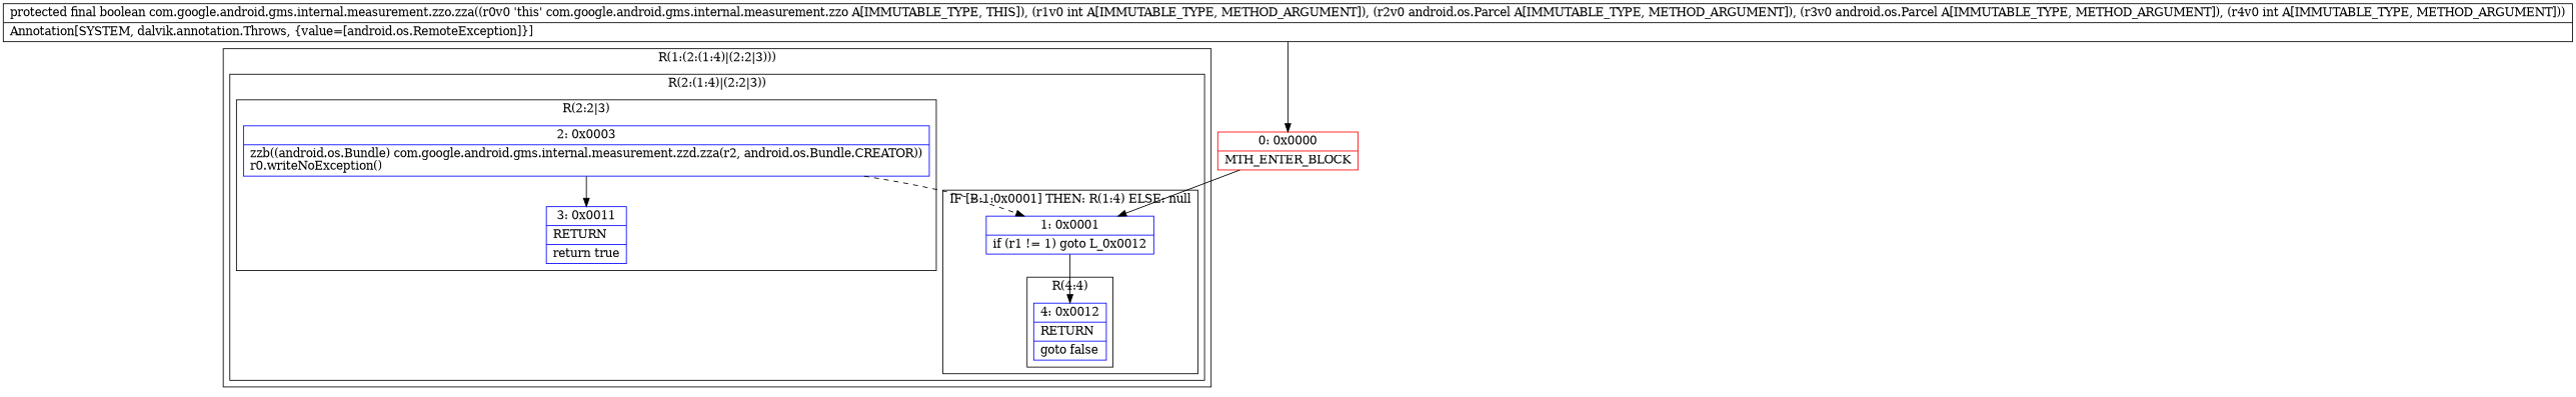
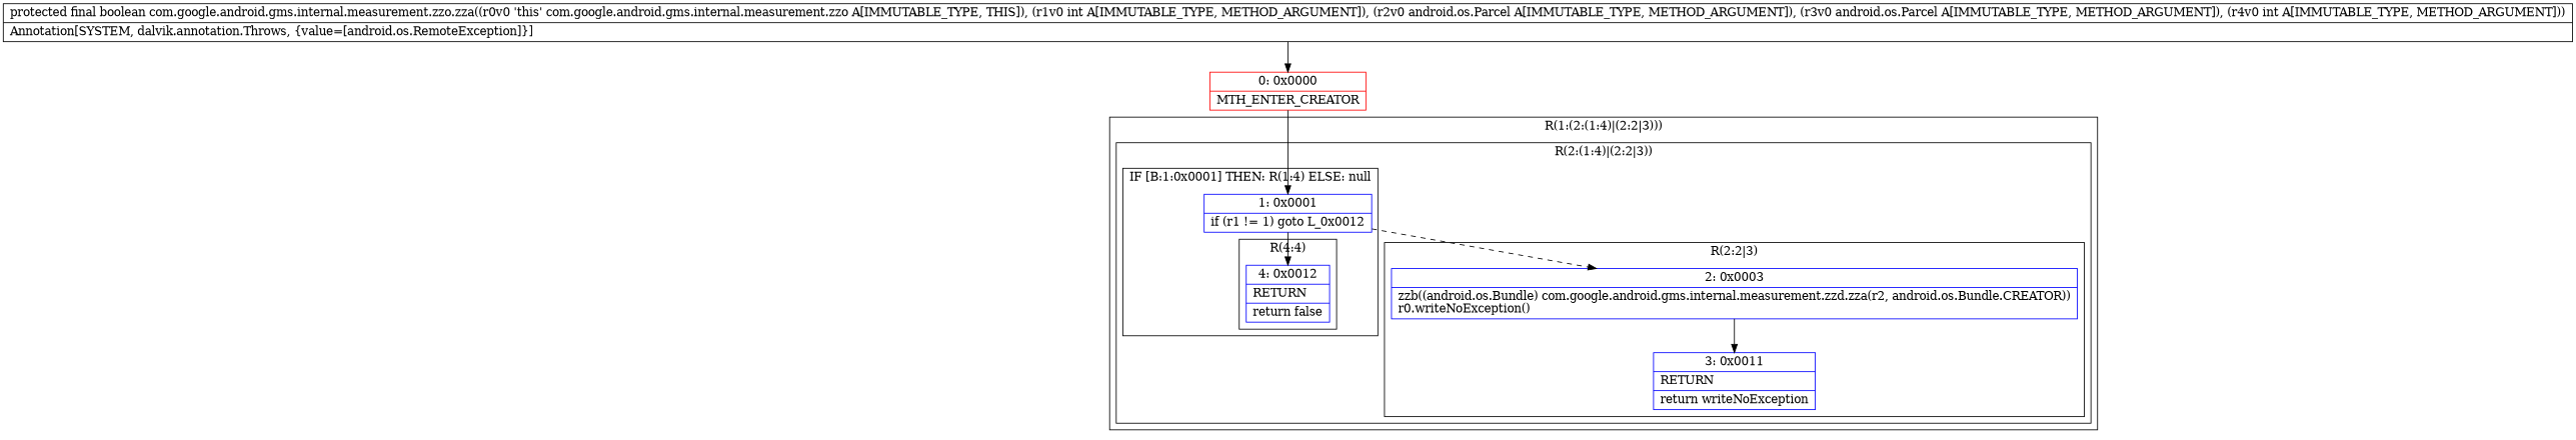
  digraph {
    node [color=blue shape=record]
-   n1 [label="{4\:\ 0x0012|RETURN\l|goto false\l}"]
+   n1 [label="{4\:\ 0x0012|RETURN\l|return false\l}"]
    n2 [label="{1\:\ 0x0001|if (r1 != 1) goto L_0x0012\l}"]
    n3 [label="{2\:\ 0x0003|zzb((android.os.Bundle) com.google.android.gms.internal.measurement.zzd.zza(r2, android.os.Bundle.CREATOR))\lr0.writeNoException()\l}"]
-   n4 [label="{3\:\ 0x0011|RETURN\l|return true\l}"]
-   n5 [color=red label="{0\:\ 0x0000|MTH_ENTER_BLOCK\l}"]
+   n4 [label="{3\:\ 0x0011|RETURN\l|return writeNoException\l}"]
+   n5 [color=red label="{0\:\ 0x0000|MTH_ENTER_CREATOR\l}"]
    n6 [label="{protected final boolean com.google.android.gms.internal.measurement.zzo.zza((r0v0 'this' com.google.android.gms.internal.measurement.zzo A[IMMUTABLE_TYPE, THIS]), (r1v0 int A[IMMUTABLE_TYPE, METHOD_ARGUMENT]), (r2v0 android.os.Parcel A[IMMUTABLE_TYPE, METHOD_ARGUMENT]), (r3v0 android.os.Parcel A[IMMUTABLE_TYPE, METHOD_ARGUMENT]), (r4v0 int A[IMMUTABLE_TYPE, METHOD_ARGUMENT]))  | Annotation[SYSTEM, dalvik.annotation.Throws, \{value=[android.os.RemoteException]\}]\l}" color=""]
    subgraph cluster_1 {
      label="R(1:(2:(1:4)|(2:2|3)))"
      subgraph cluster_2 {
        label="R(2:(1:4)|(2:2|3))"
        subgraph cluster_3 {
          label="IF [B:1:0x0001] THEN: R(1:4) ELSE: null"
          n2
          subgraph cluster_4 {
            label="R(4:4)"
            n1
          }
        }
        subgraph cluster_5 {
          label="R(2:2|3)"
          n3
          n4
        }
      }
    }
    n2 -> n1
-   n3 -> n2 [style=dashed]
+   n2 -> n3 [style=dashed]
    n3 -> n4
    n5 -> n2
    n6 -> n5
  }
